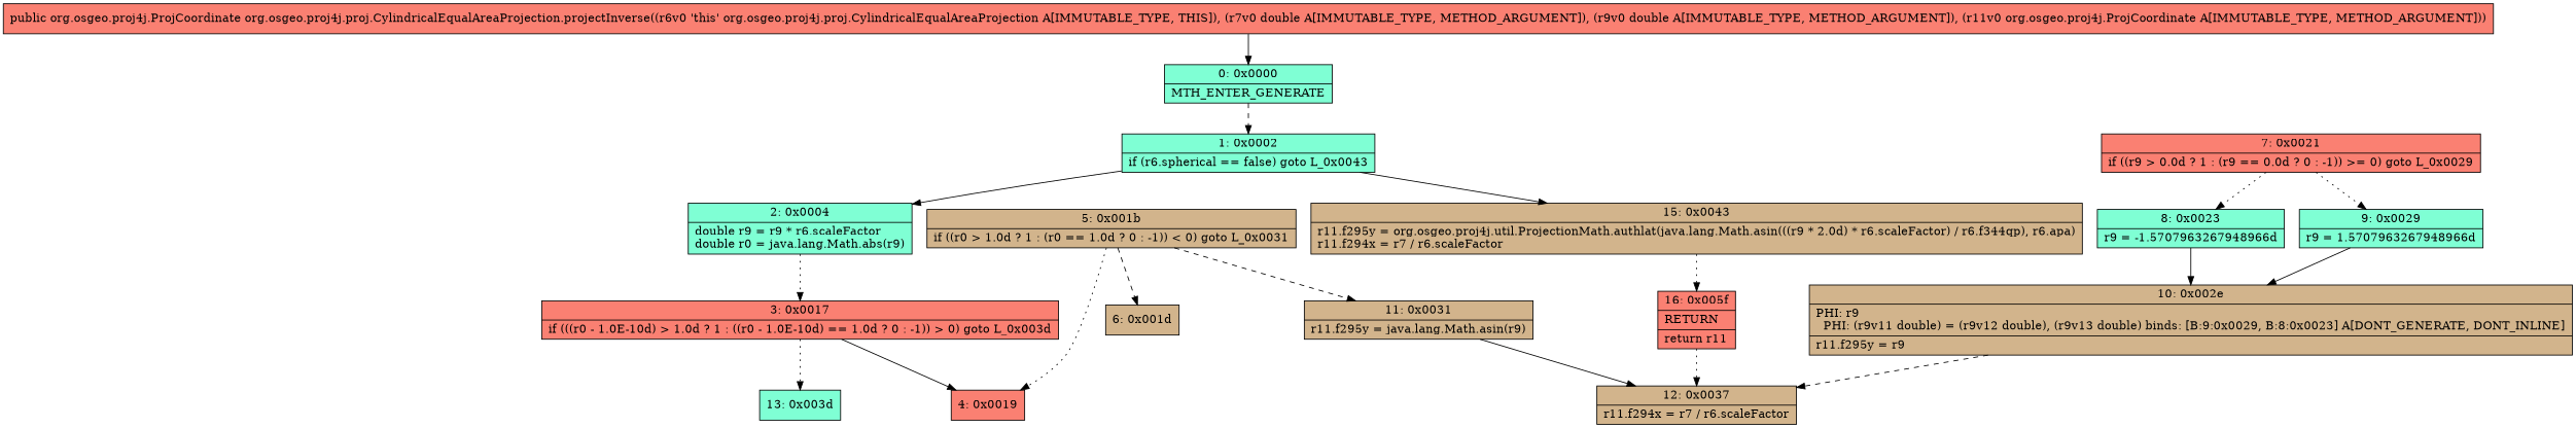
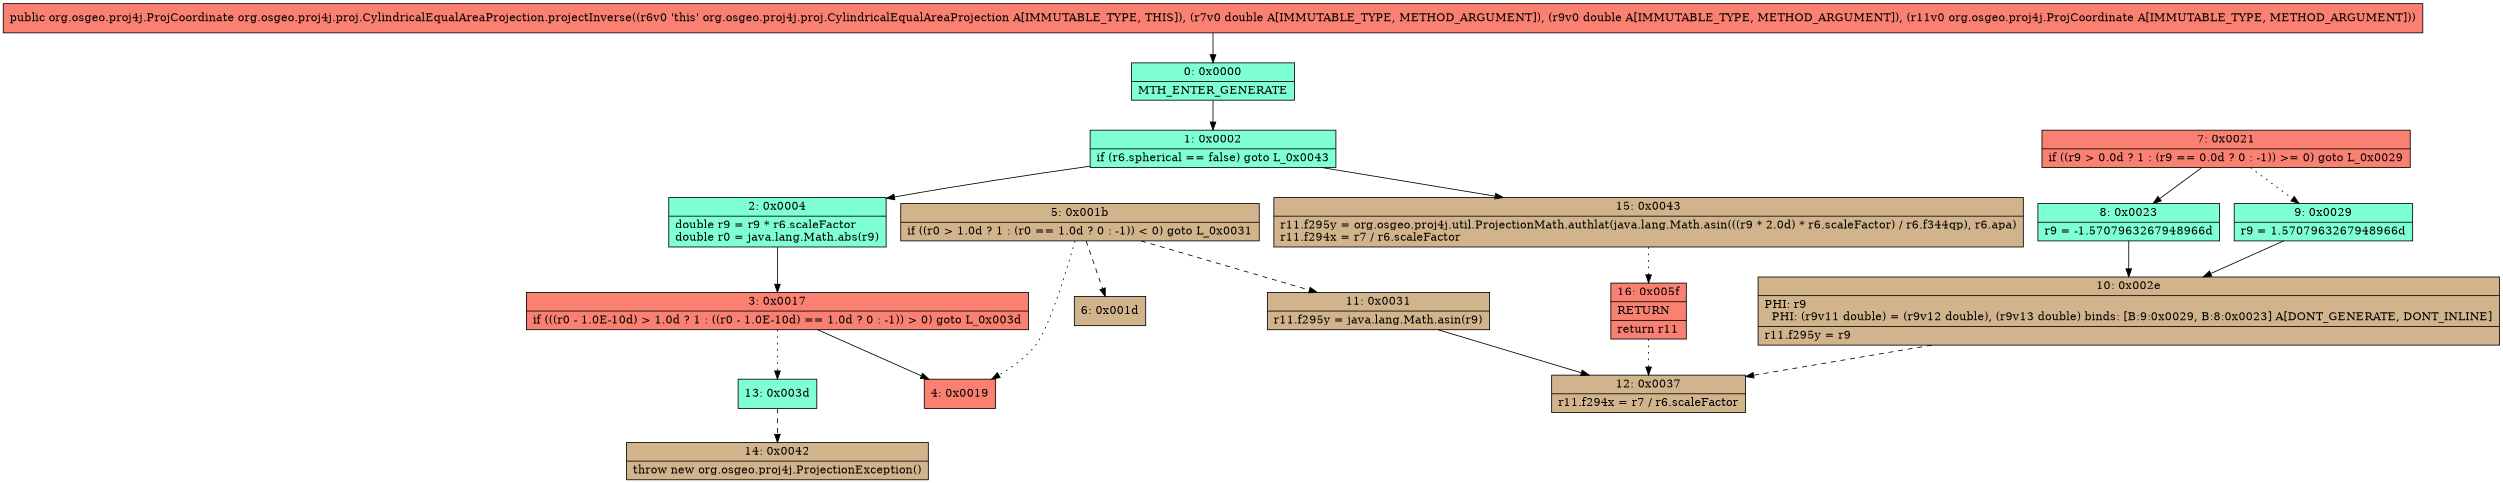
  digraph {
    node [fillcolor=tan shape=record style=filled]
    edge [style=solid]
    n1 [fillcolor=aquamarine label="{0\:\ 0x0000|MTH_ENTER_GENERATE\l}"]
    n2 [fillcolor=aquamarine label="{1\:\ 0x0002|if (r6.spherical == false) goto L_0x0043\l}"]
    n3 [fillcolor=aquamarine label="{2\:\ 0x0004|double r9 = r9 * r6.scaleFactor\ldouble r0 = java.lang.Math.abs(r9)\l}"]
    n4 [label="{15\:\ 0x0043|r11.f295y = org.osgeo.proj4j.util.ProjectionMath.authlat(java.lang.Math.asin(((r9 * 2.0d) * r6.scaleFactor) \/ r6.f344qp), r6.apa)\lr11.f294x = r7 \/ r6.scaleFactor\l}"]
    n5 [fillcolor=salmon label="{3\:\ 0x0017|if (((r0 \- 1.0E\-10d) \> 1.0d ? 1 : ((r0 \- 1.0E\-10d) == 1.0d ? 0 : \-1)) \> 0) goto L_0x003d\l}"]
    n6 [fillcolor=salmon label="{16\:\ 0x005f|RETURN\l|return r11\l}"]
    n7 [fillcolor=salmon label="{4\:\ 0x0019}"]
    n8 [fillcolor=aquamarine label="{13\:\ 0x003d}"]
+   n9 [label="{14\:\ 0x0042|throw new org.osgeo.proj4j.ProjectionException()\l}"]
    n10 [label="{5\:\ 0x001b|if ((r0 \> 1.0d ? 1 : (r0 == 1.0d ? 0 : \-1)) \< 0) goto L_0x0031\l}"]
    n11 [label="{6\:\ 0x001d}"]
    n12 [label="{11\:\ 0x0031|r11.f295y = java.lang.Math.asin(r9)\l}"]
    n13 [label="{12\:\ 0x0037|r11.f294x = r7 \/ r6.scaleFactor\l}"]
    n14 [fillcolor=salmon label="{7\:\ 0x0021|if ((r9 \> 0.0d ? 1 : (r9 == 0.0d ? 0 : \-1)) \>= 0) goto L_0x0029\l}"]
    n15 [fillcolor=aquamarine label="{8\:\ 0x0023|r9 = \-1.5707963267948966d\l}"]
    n16 [fillcolor=aquamarine label="{9\:\ 0x0029|r9 = 1.5707963267948966d\l}"]
    n17 [label="{10\:\ 0x002e|PHI: r9 \l  PHI: (r9v11 double) = (r9v12 double), (r9v13 double) binds: [B:9:0x0029, B:8:0x0023] A[DONT_GENERATE, DONT_INLINE]\l|r11.f295y = r9\l}"]
    n18 [fillcolor=salmon label="{public org.osgeo.proj4j.ProjCoordinate org.osgeo.proj4j.proj.CylindricalEqualAreaProjection.projectInverse((r6v0 'this' org.osgeo.proj4j.proj.CylindricalEqualAreaProjection A[IMMUTABLE_TYPE, THIS]), (r7v0 double A[IMMUTABLE_TYPE, METHOD_ARGUMENT]), (r9v0 double A[IMMUTABLE_TYPE, METHOD_ARGUMENT]), (r11v0 org.osgeo.proj4j.ProjCoordinate A[IMMUTABLE_TYPE, METHOD_ARGUMENT])) }"]
-   n1 -> n2 [style=dashed]
+   n1 -> n2
    n2 -> n3
    n2 -> n4
-   n3 -> n5 [style=dotted]
+   n3 -> n5
    n4 -> n6 [style=dotted]
    n5 -> n7
    n5 -> n8 [style=dotted]
    n6 -> n13 [style=dotted]
+   n8 -> n9 [style=dashed]
    n10 -> n7 [style=dotted]
    n10 -> n11 [style=dashed]
    n10 -> n12 [style=dashed]
    n12 -> n13
-   n14 -> n15 [style=dotted]
+   n14 -> n15
    n14 -> n16 [style=dotted]
    n15 -> n17
    n16 -> n17
    n17 -> n13 [style=dashed]
    n18 -> n1
  }
